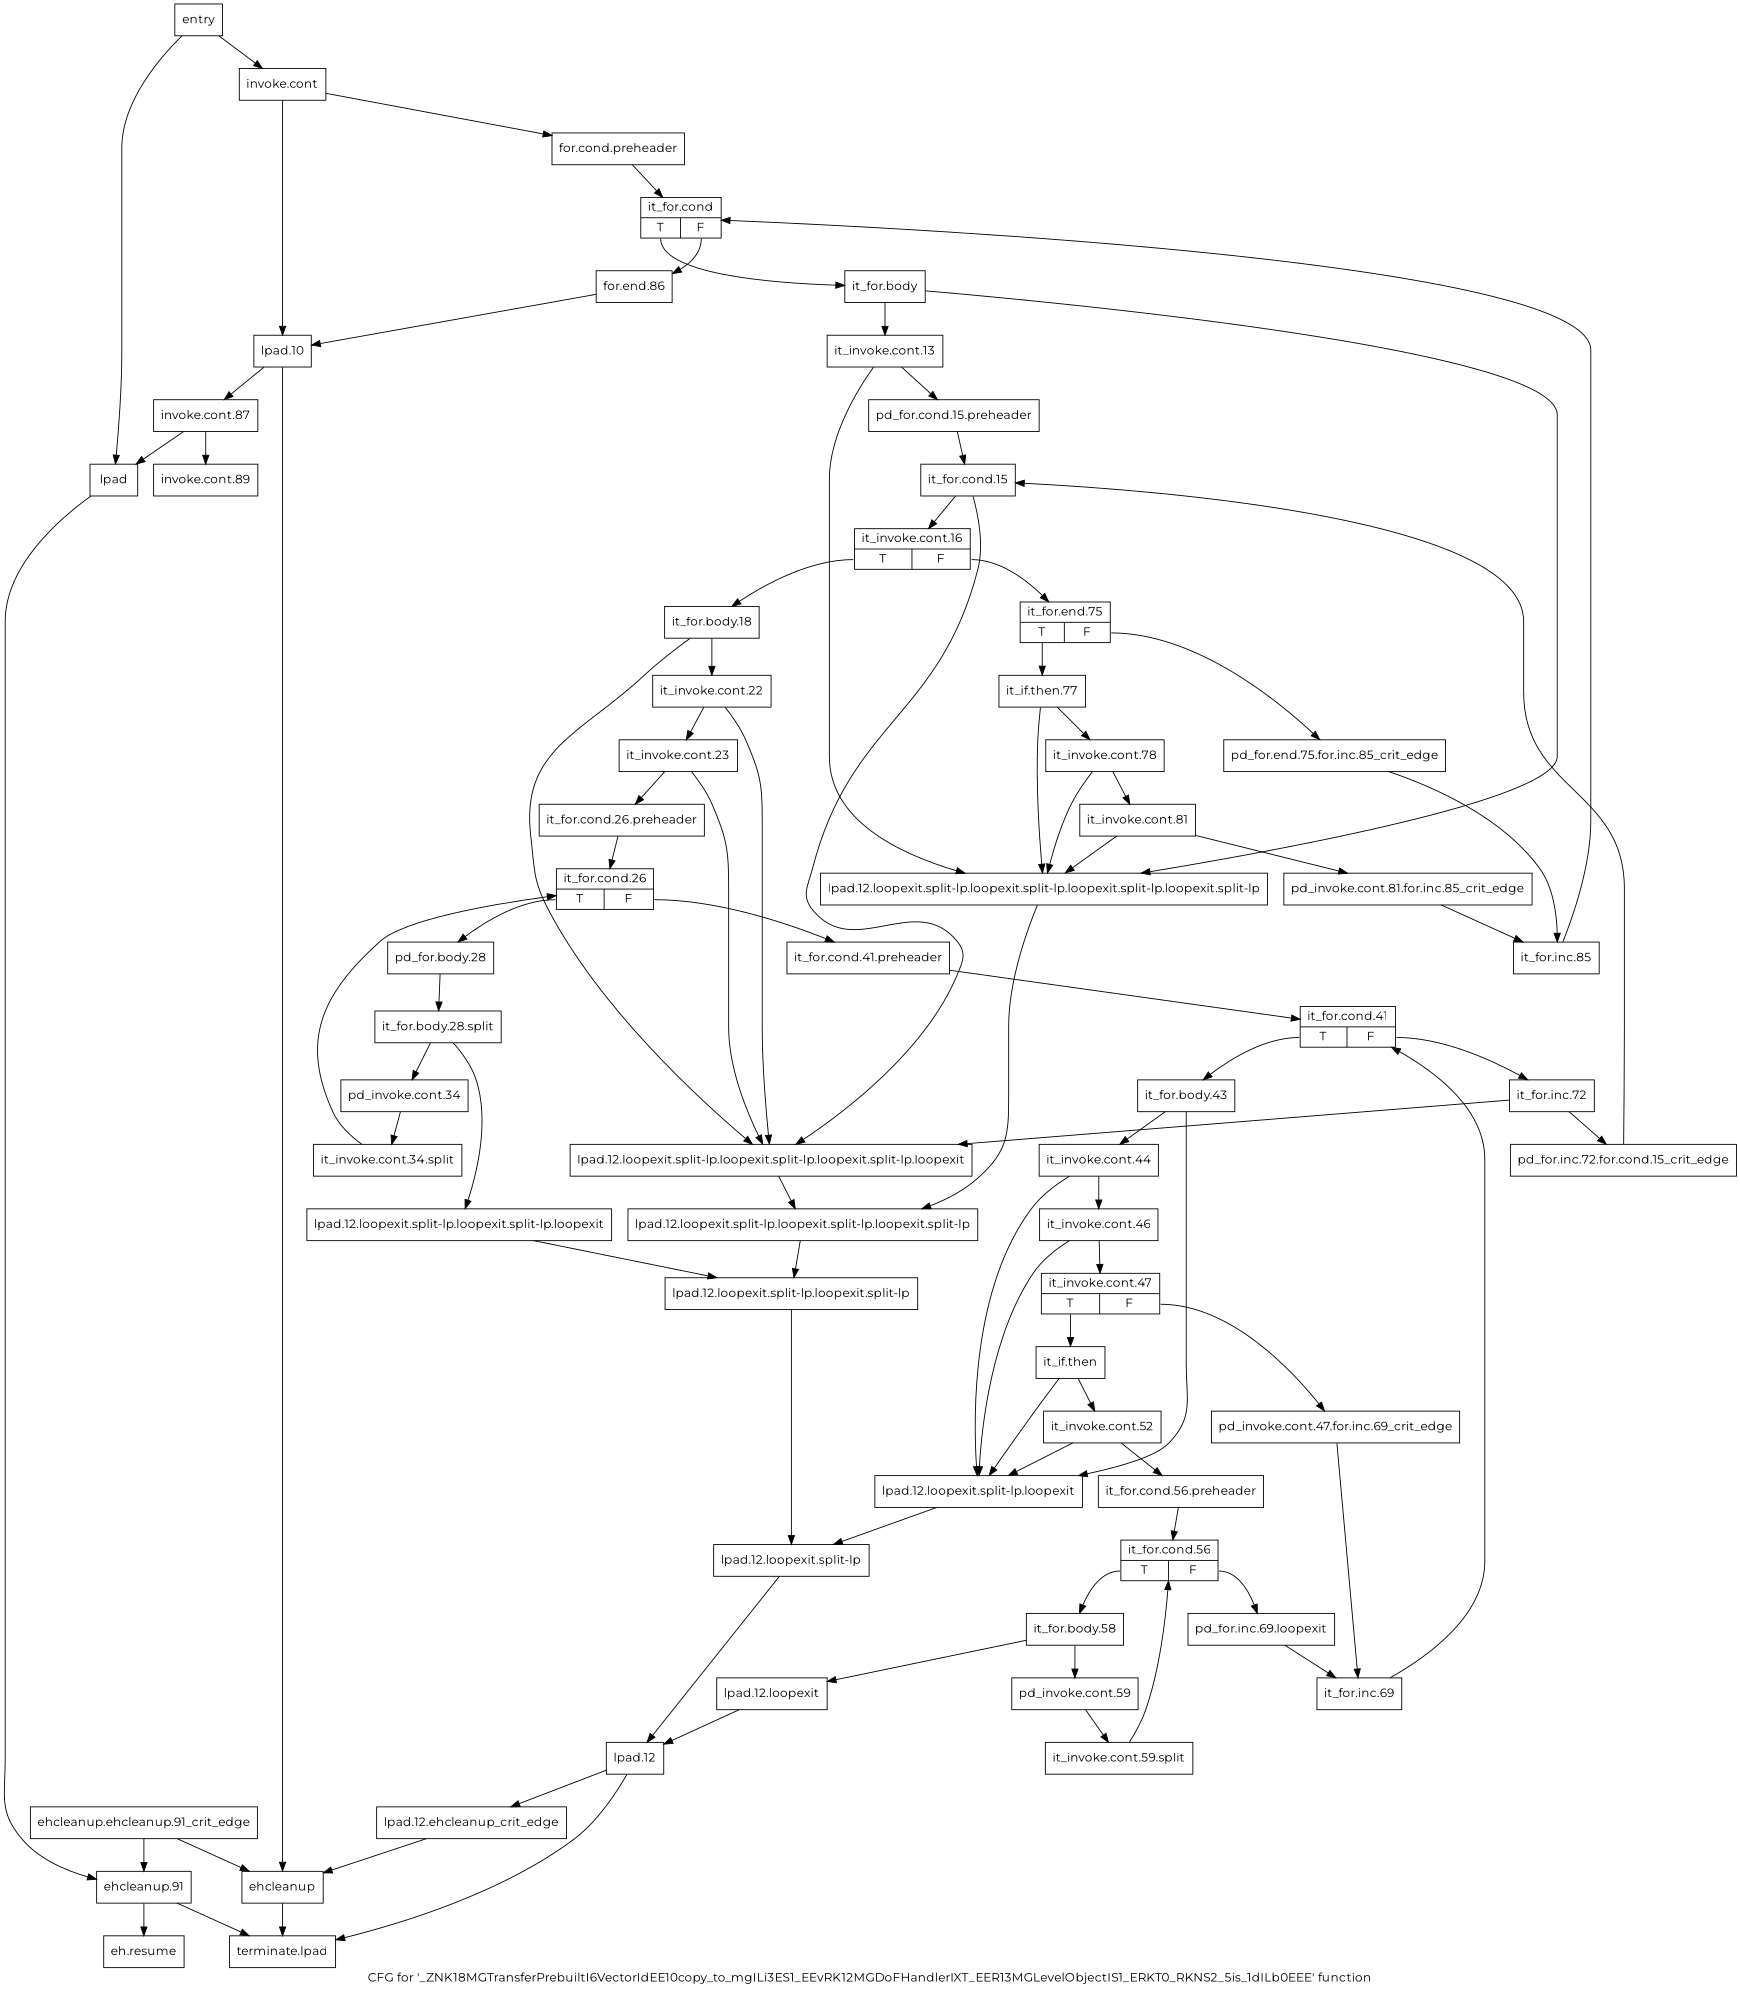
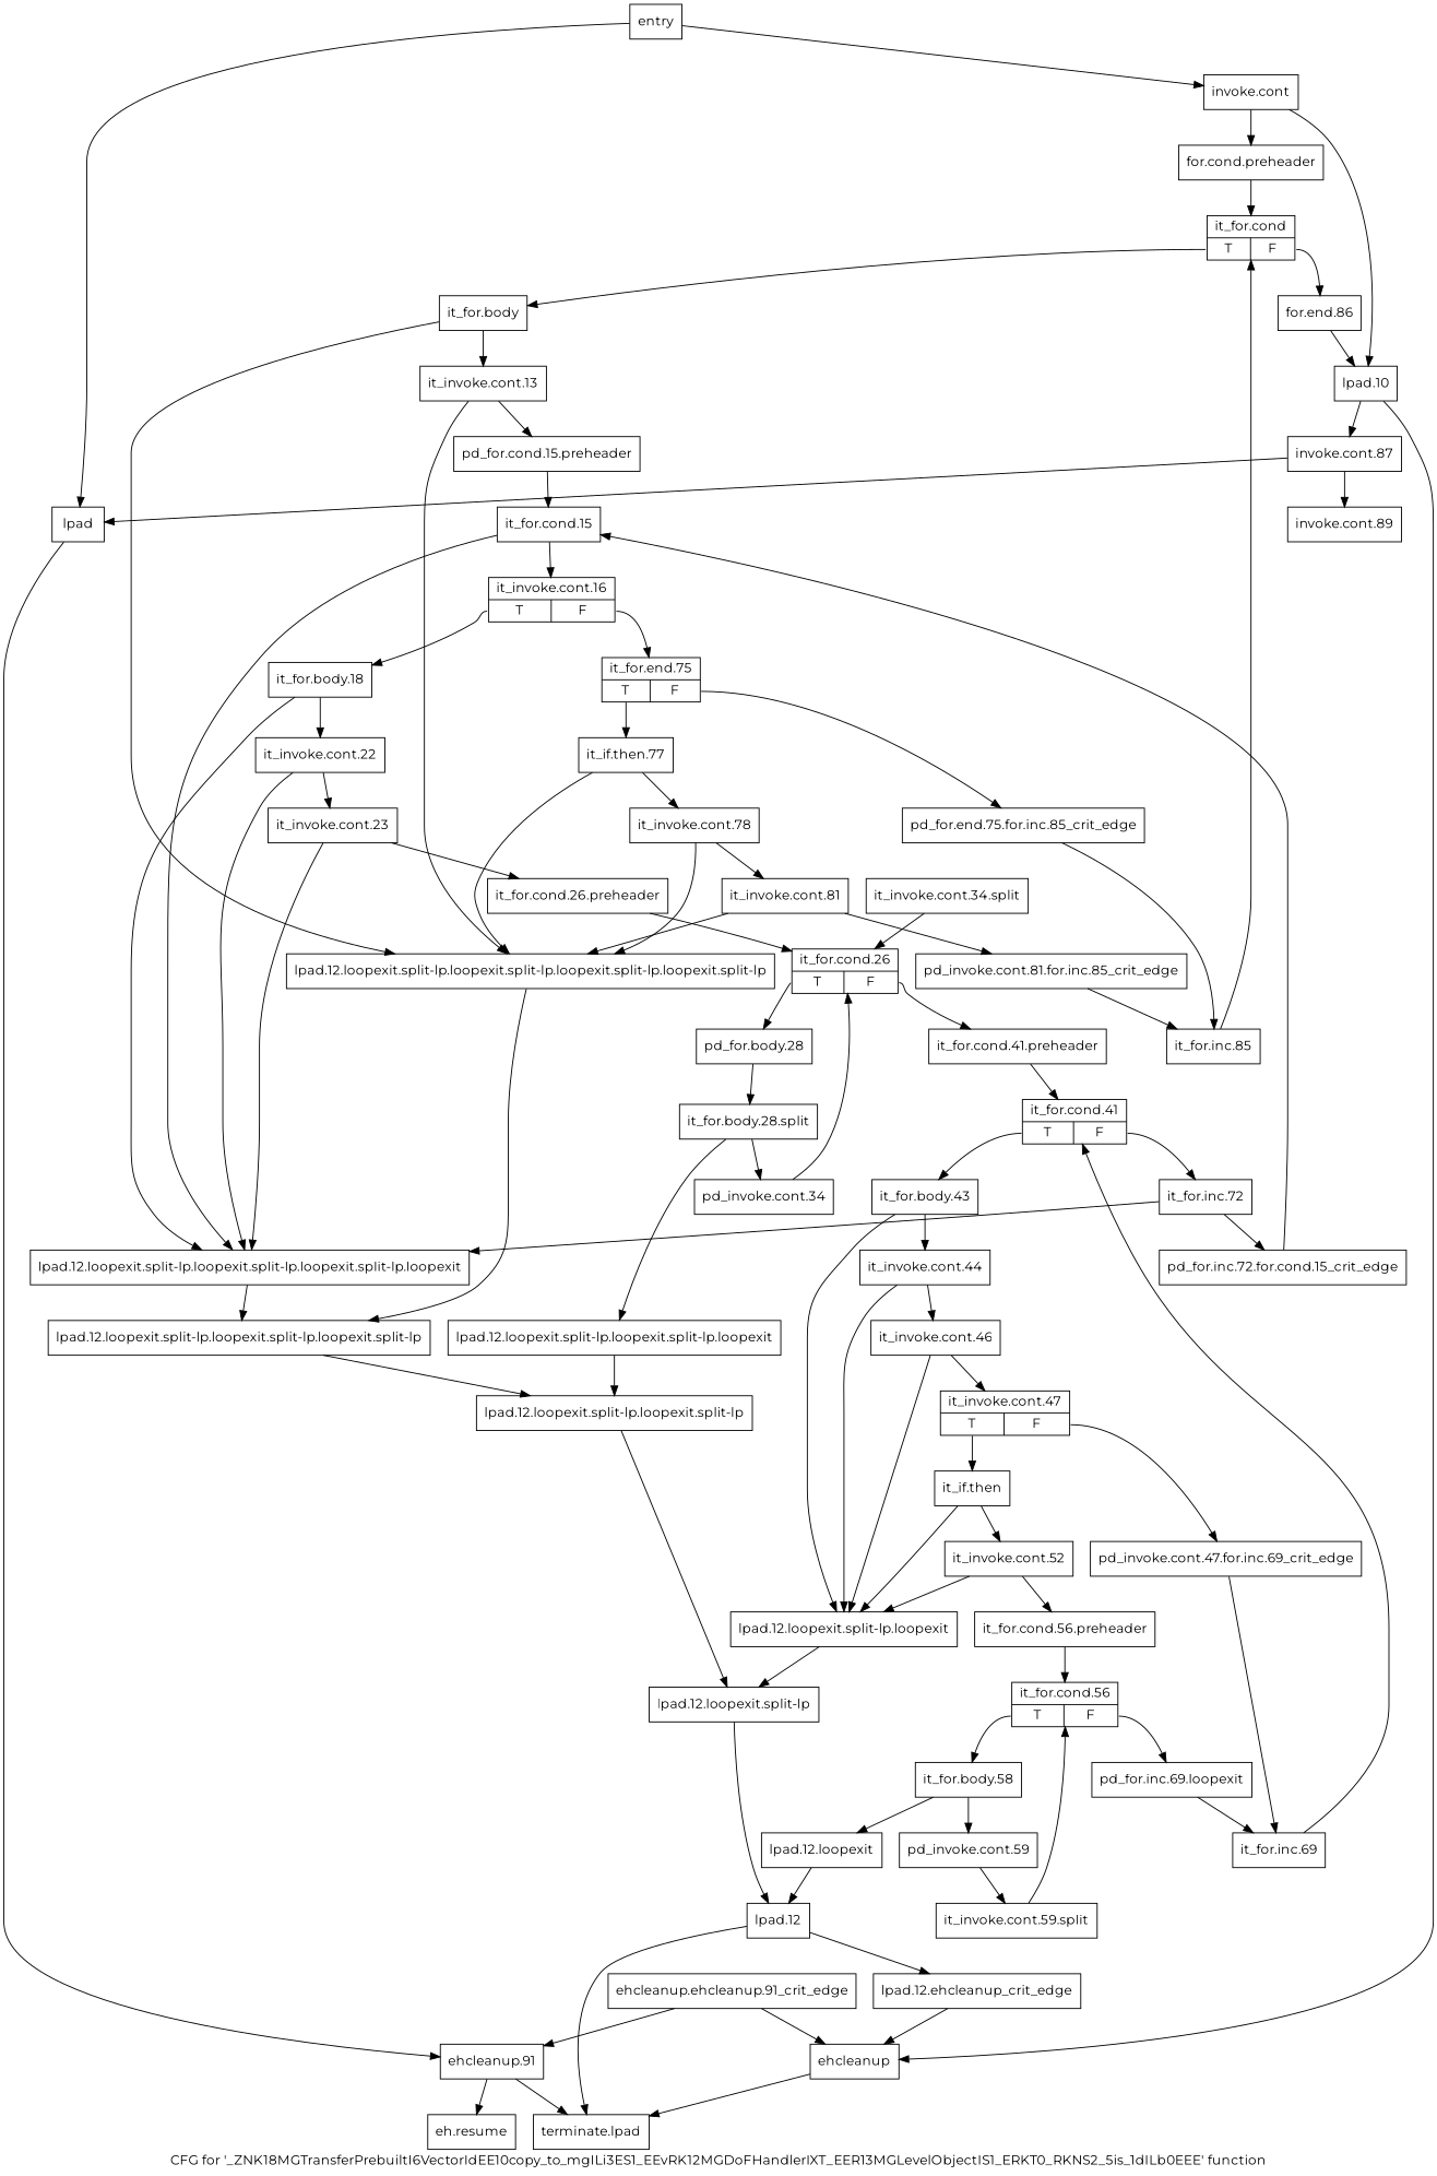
  digraph {
    fontname=Montserrat
    label="CFG for '_ZNK18MGTransferPrebuiltI6VectorIdEE10copy_to_mgILi3ES1_EEvRK12MGDoFHandlerIXT_EER13MGLevelObjectIS1_ERKT0_RKNS2_5is_1dILb0EEE' function"
    node [fontname=Montserrat shape=record]
    edge [fontname=Montserrat]
    n1 [label="{entry}"]
    n2 [label="{invoke.cont}"]
    n3 [label="{lpad}"]
    n4 [label="{for.cond.preheader}"]
    n5 [label="{lpad.10}"]
    n6 [label="{ehcleanup.91}"]
    n7 [label="{it_for.cond|{<s0>T|<s1>F}}"]
    n8 [label="{ehcleanup}"]
    n9 [label="{invoke.cont.87}"]
    n10 [label="{terminate.lpad}"]
    n11 [label="{eh.resume}"]
    n12 [label="{it_for.body}"]
    n13 [label="{for.end.86}"]
    n14 [label="{it_invoke.cont.13}"]
    n15 [label="{lpad.12.loopexit.split-lp.loopexit.split-lp.loopexit.split-lp.loopexit.split-lp}"]
    n16 [label="{pd_for.cond.15.preheader}"]
    n17 [label="{lpad.12.loopexit.split-lp.loopexit.split-lp.loopexit.split-lp}"]
    n18 [label="{invoke.cont.89}"]
    n19 [label="{it_for.cond.15}"]
    n20 [label="{lpad.12.loopexit.split-lp.loopexit.split-lp}"]
    n21 [label="{it_invoke.cont.16|{<s0>T|<s1>F}}"]
    n22 [label="{lpad.12.loopexit.split-lp.loopexit.split-lp.loopexit.split-lp.loopexit}"]
    n23 [label="{it_for.body.18}"]
    n24 [label="{it_for.end.75|{<s0>T|<s1>F}}"]
    n25 [label="{it_invoke.cont.22}"]
    n26 [label="{it_if.then.77}"]
    n27 [label="{pd_for.end.75.for.inc.85_crit_edge}"]
    n28 [label="{it_invoke.cont.23}"]
    n29 [label="{it_invoke.cont.78}"]
    n30 [label="{it_for.inc.85}"]
    n31 [label="{it_for.cond.26.preheader}"]
    n32 [label="{it_for.cond.26|{<s0>T|<s1>F}}"]
    n33 [label="{pd_for.body.28}"]
    n34 [label="{it_for.cond.41.preheader}"]
    n35 [label="{it_for.body.28.split}"]
    n36 [label="{it_for.cond.41|{<s0>T|<s1>F}}"]
    n37 [label="{pd_invoke.cont.34}"]
    n38 [label="{lpad.12.loopexit.split-lp.loopexit.split-lp.loopexit}"]
    n39 [label="{it_for.body.43}"]
    n40 [label="{it_for.inc.72}"]
    n41 [label="{lpad.12.loopexit.split-lp.loopexit}"]
    n42 [label="{it_invoke.cont.44}"]
    n43 [label="{pd_for.inc.72.for.cond.15_crit_edge}"]
    n44 [label="{it_invoke.cont.34.split}"]
    n45 [label="{lpad.12.loopexit.split-lp}"]
    n46 [label="{ehcleanup.ehcleanup.91_crit_edge}"]
    n47 [label="{lpad.12.loopexit}"]
    n48 [label="{lpad.12}"]
    n49 [label="{lpad.12.ehcleanup_crit_edge}"]
    n50 [label="{it_invoke.cont.46}"]
    n51 [label="{it_invoke.cont.47|{<s0>T|<s1>F}}"]
    n52 [label="{it_if.then}"]
    n53 [label="{pd_invoke.cont.47.for.inc.69_crit_edge}"]
    n54 [label="{it_invoke.cont.52}"]
    n55 [label="{it_for.inc.69}"]
    n56 [label="{it_for.cond.56.preheader}"]
    n57 [label="{it_for.cond.56|{<s0>T|<s1>F}}"]
    n58 [label="{it_for.body.58}"]
    n59 [label="{pd_for.inc.69.loopexit}"]
    n60 [label="{pd_invoke.cont.59}"]
    n61 [label="{it_invoke.cont.59.split}"]
    n62 [label="{it_invoke.cont.81}"]
    n63 [label="{pd_invoke.cont.81.for.inc.85_crit_edge}"]
    n1 -> n2
    n1 -> n3
    n2 -> n4
    n2 -> n5
    n3 -> n6
    n4 -> n7
    n5 -> n8
    n5 -> n9
    n6 -> n10
    n6 -> n11
    n7 -> n12 [tailport=s0]
    n7 -> n13 [tailport=s1]
    n8 -> n10
    n9 -> n3
    n9 -> n18
    n12 -> n14
    n12 -> n15
    n13 -> n5
    n14 -> n15
    n14 -> n16
    n15 -> n17
    n16 -> n19
    n17 -> n20
    n19 -> n21
    n19 -> n22
    n20 -> n45
    n21 -> n23 [tailport=s0]
    n21 -> n24 [tailport=s1]
    n22 -> n17
    n23 -> n22
    n23 -> n25
    n24 -> n26 [tailport=s0]
    n24 -> n27 [tailport=s1]
    n25 -> n22
    n25 -> n28
    n26 -> n15
    n26 -> n29
    n27 -> n30
    n28 -> n22
    n28 -> n31
    n29 -> n15
    n29 -> n62
    n30 -> n7
    n31 -> n32
    n32 -> n33 [tailport=s0]
    n32 -> n34 [tailport=s1]
    n33 -> n35
    n34 -> n36
    n35 -> n37
    n35 -> n38
    n36 -> n39 [tailport=s0]
    n36 -> n40 [tailport=s1]
-   n37 -> n44
+   n37 -> n32
    n38 -> n20
    n39 -> n41
    n39 -> n42
    n40 -> n22
    n40 -> n43
    n41 -> n45
    n42 -> n41
    n42 -> n50
    n43 -> n19
    n44 -> n32
    n45 -> n48
    n46 -> n6
    n46 -> n8
    n47 -> n48
    n48 -> n10
    n48 -> n49
    n49 -> n8
    n50 -> n41
    n50 -> n51
    n51 -> n52 [tailport=s0]
    n51 -> n53 [tailport=s1]
    n52 -> n41
    n52 -> n54
    n53 -> n55
    n54 -> n41
    n54 -> n56
    n55 -> n36
    n56 -> n57
    n57 -> n58 [tailport=s0]
    n57 -> n59 [tailport=s1]
    n58 -> n47
    n58 -> n60
    n59 -> n55
    n60 -> n61
    n61 -> n57
    n62 -> n15
    n62 -> n63
    n63 -> n30
  }
